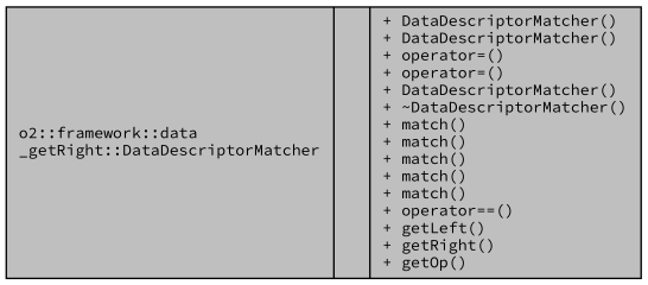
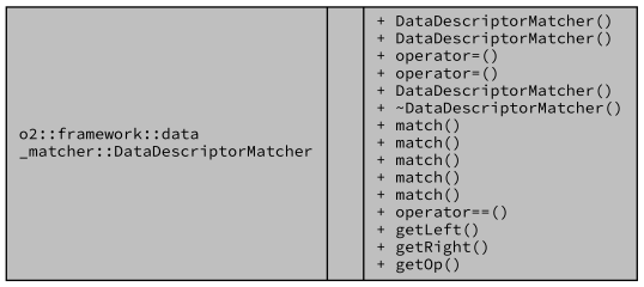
  digraph {
    rankdir=LR
    fontname="Source Code Pro"
-   n1 [color=black fillcolor=grey75 fontcolor=black fontname="Source Code Pro" fontsize=10 height=0.2 label="{o2::framework::data\l_getRight::DataDescriptorMatcher\n||+ DataDescriptorMatcher()\l+ DataDescriptorMatcher()\l+ operator=()\l+ operator=()\l+ DataDescriptorMatcher()\l+ ~DataDescriptorMatcher()\l+ match()\l+ match()\l+ match()\l+ match()\l+ match()\l+ operator==()\l+ getLeft()\l+ getRight()\l+ getOp()\l}" shape=record style=filled width=0.4]
+   n1 [color=black fillcolor=grey75 fontcolor=black fontname="Source Code Pro" fontsize=10 height=0.2 label="{o2::framework::data\l_matcher::DataDescriptorMatcher\n||+ DataDescriptorMatcher()\l+ DataDescriptorMatcher()\l+ operator=()\l+ operator=()\l+ DataDescriptorMatcher()\l+ ~DataDescriptorMatcher()\l+ match()\l+ match()\l+ match()\l+ match()\l+ match()\l+ operator==()\l+ getLeft()\l+ getRight()\l+ getOp()\l}" shape=record style=filled width=0.4]
  }
